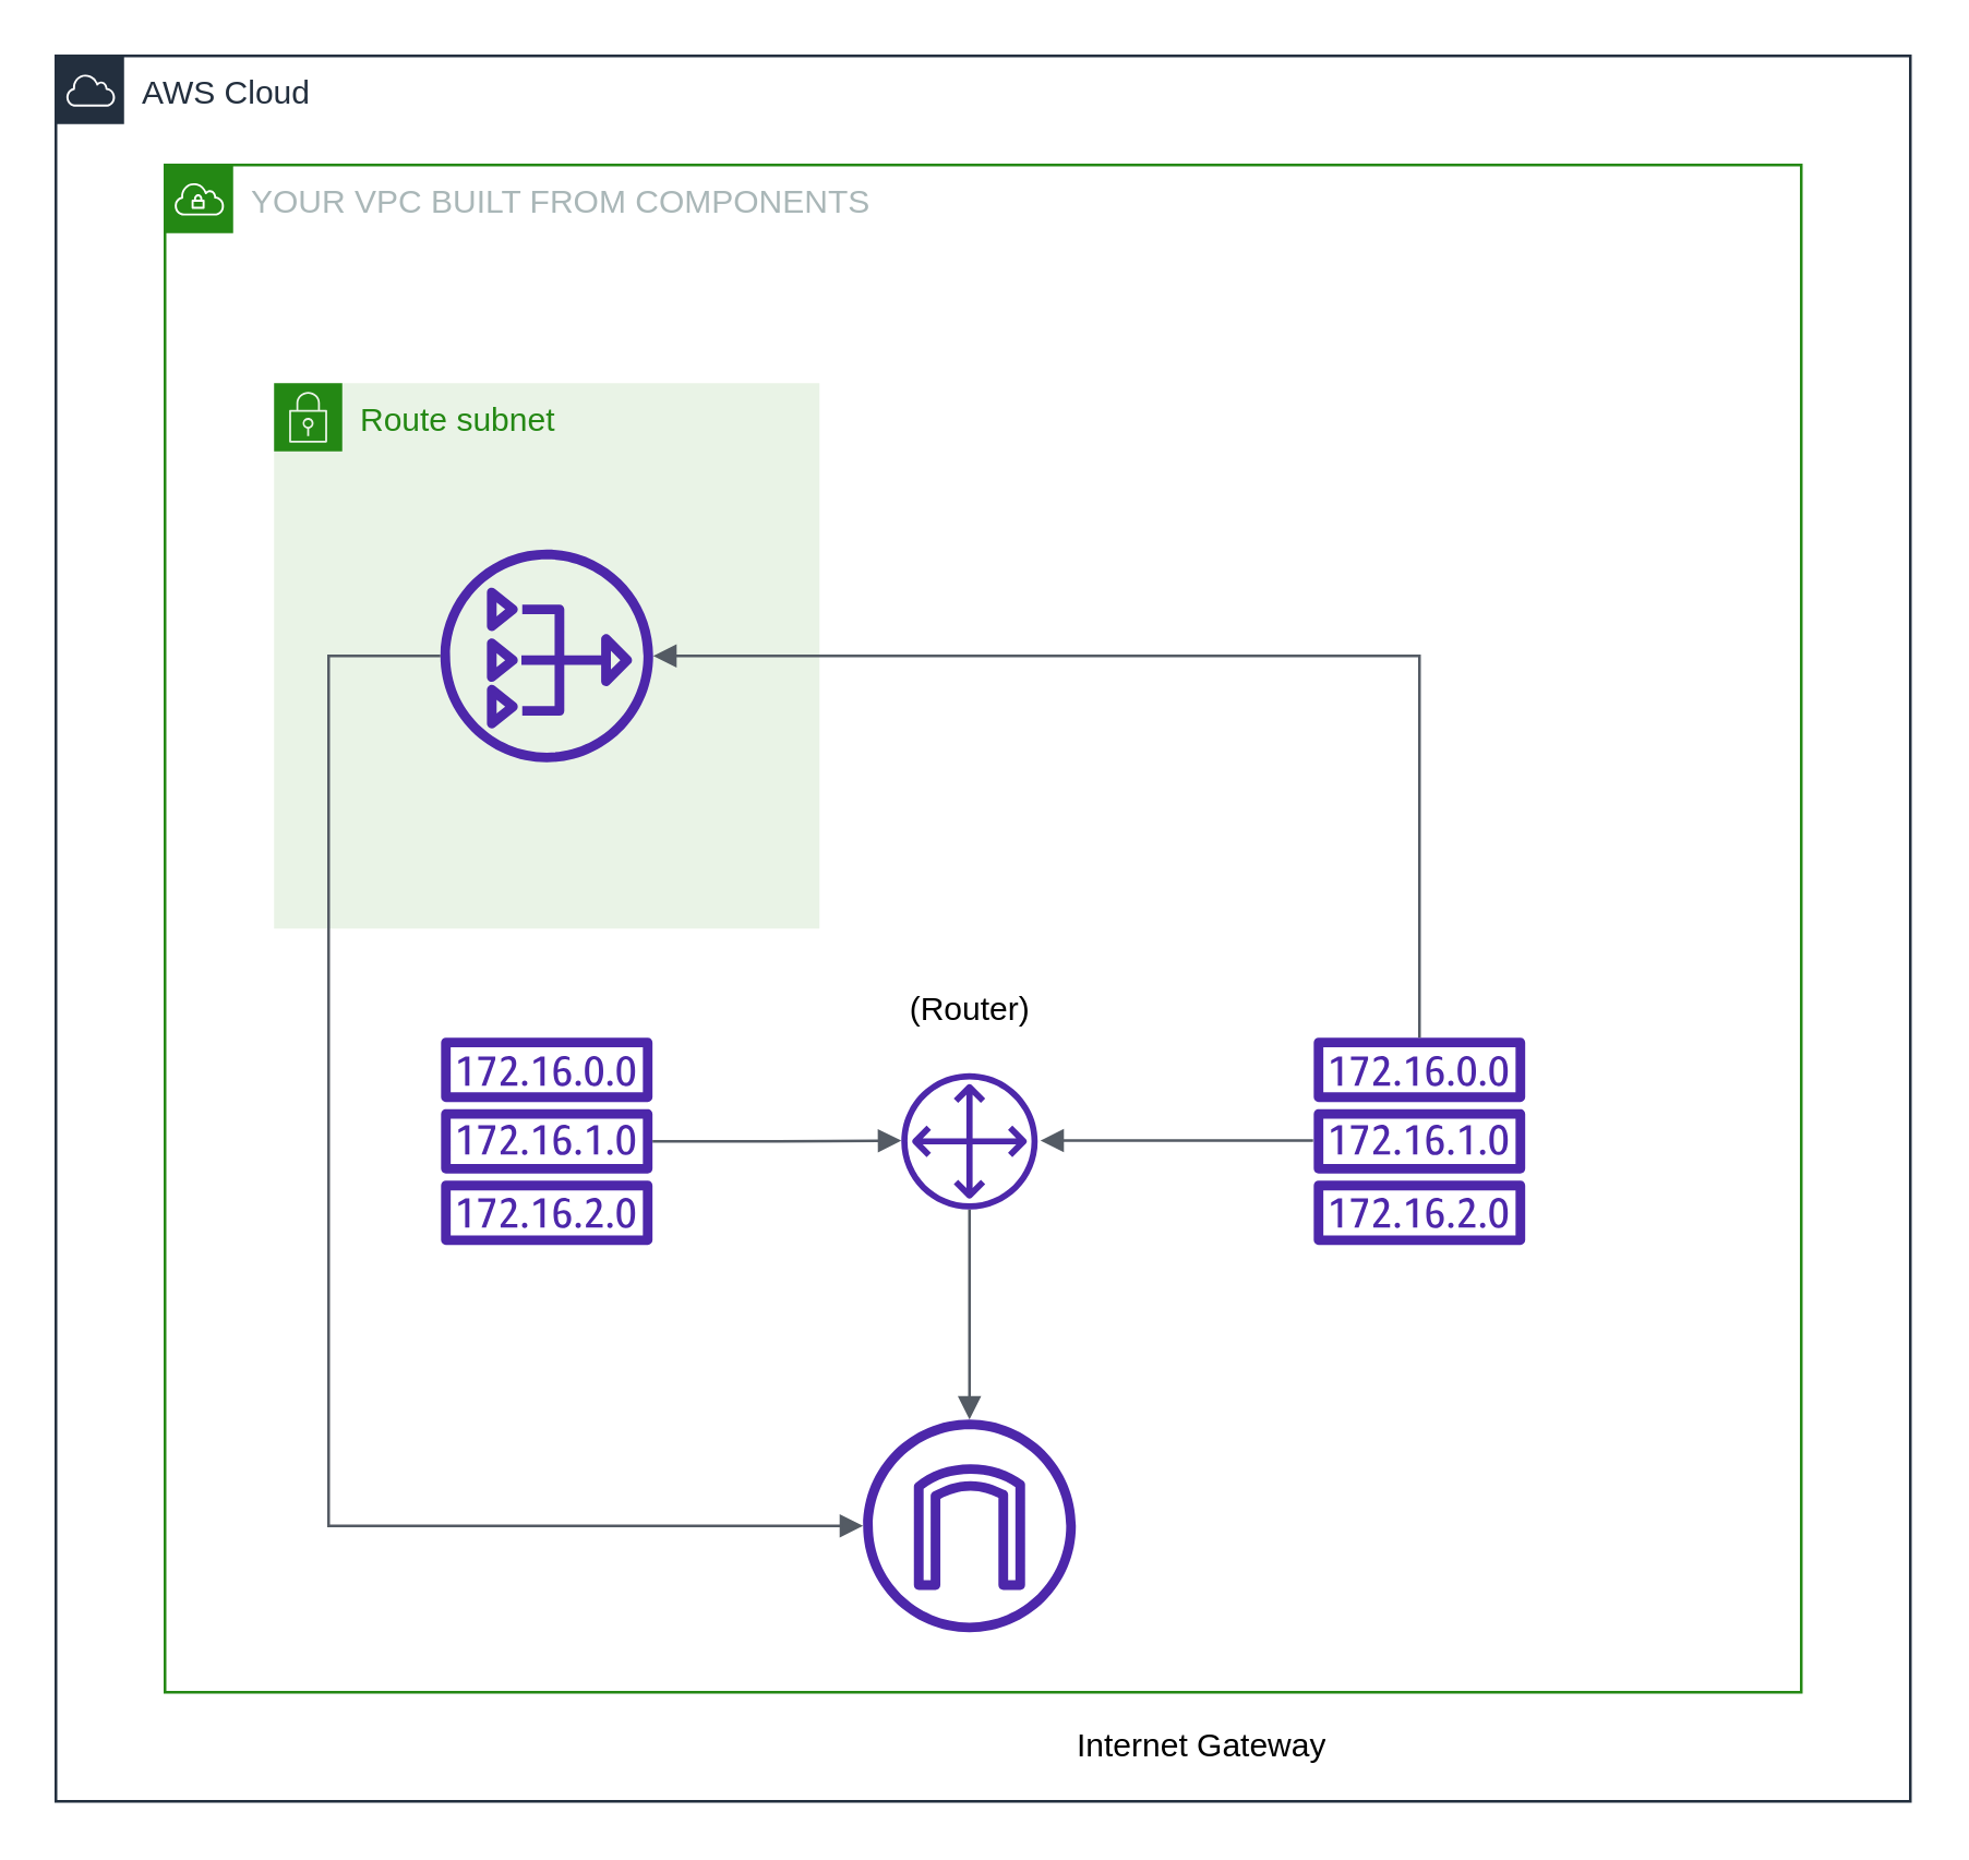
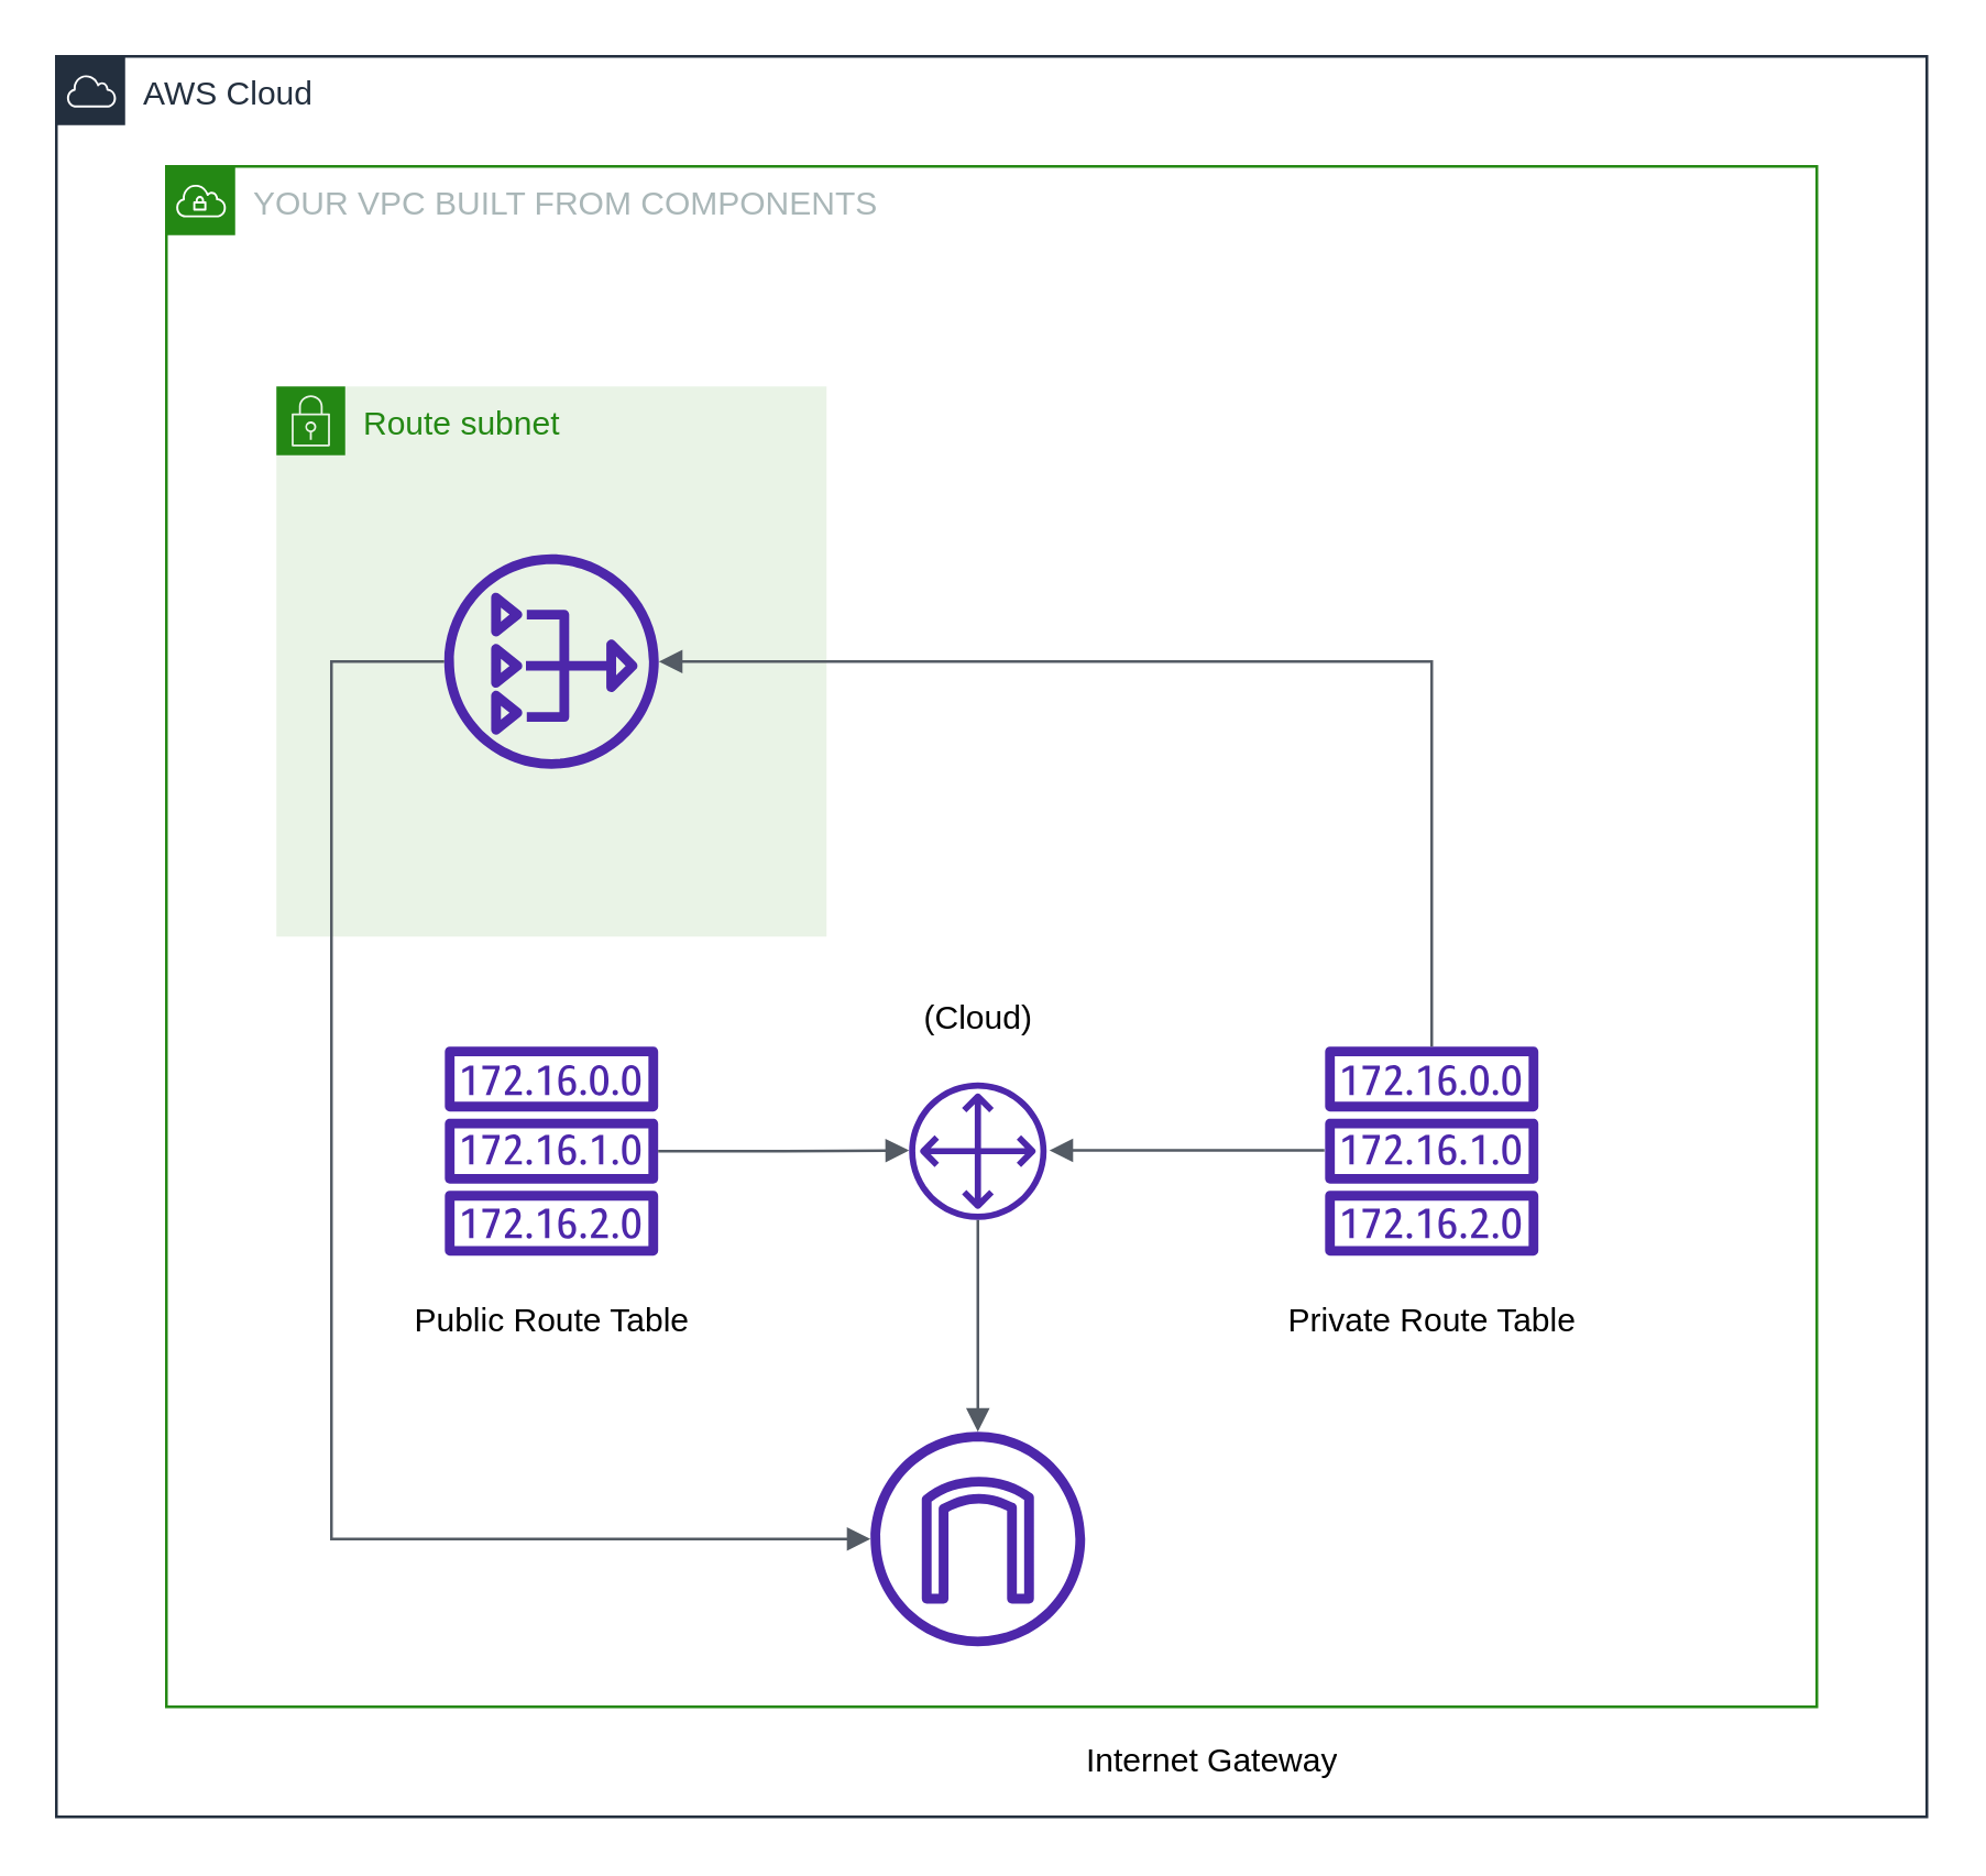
  <mxCell id="0" />
  <mxCell id="1" parent="0" />
  <mxCell id="2" value="AWS Cloud" style="points=[[0,0],[0.25,0],[0.5,0],[0.75,0],[1,0],[1,0.25],[1,0.5],[1,0.75],[1,1],[0.75,1],[0.5,1],[0.25,1],[0,1],[0,0.75],[0,0.5],[0,0.25]];outlineConnect=0;gradientColor=none;html=1;whiteSpace=wrap;fontSize=12;fontStyle=0;container=1;pointerEvents=0;collapsible=0;recursiveResize=0;shape=mxgraph.aws4.group;grIcon=mxgraph.aws4.group_aws_cloud;strokeColor=#232F3E;fillColor=none;verticalAlign=top;align=left;spacingLeft=30;fontColor=#232F3E;dashed=0;" vertex="1" parent="1"><mxGeometry x="20" y="20" width="680" height="640" as="geometry" /></mxCell>
  <mxCell id="3" value="YOUR VPC BUILT FROM COMPONENTS" style="points=[[0,0],[0.25,0],[0.5,0],[0.75,0],[1,0],[1,0.25],[1,0.5],[1,0.75],[1,1],[0.75,1],[0.5,1],[0.25,1],[0,1],[0,0.75],[0,0.5],[0,0.25]];outlineConnect=0;gradientColor=none;html=1;whiteSpace=wrap;fontSize=12;fontStyle=0;container=1;pointerEvents=0;collapsible=0;recursiveResize=0;shape=mxgraph.aws4.group;grIcon=mxgraph.aws4.group_vpc;strokeColor=#248814;fillColor=none;verticalAlign=top;align=left;spacingLeft=30;fontColor=#AAB7B8;dashed=0;" vertex="1" parent="2"><mxGeometry x="40" y="40" width="600" height="560" as="geometry" /></mxCell>
  <mxCell id="4" value="Route subnet" style="points=[[0,0],[0.25,0],[0.5,0],[0.75,0],[1,0],[1,0.25],[1,0.5],[1,0.75],[1,1],[0.75,1],[0.5,1],[0.25,1],[0,1],[0,0.75],[0,0.5],[0,0.25]];outlineConnect=0;gradientColor=none;html=1;whiteSpace=wrap;fontSize=12;fontStyle=0;container=1;pointerEvents=0;collapsible=0;recursiveResize=0;shape=mxgraph.aws4.group;grIcon=mxgraph.aws4.group_security_group;grStroke=0;strokeColor=#248814;fillColor=#E9F3E6;verticalAlign=top;align=left;spacingLeft=30;fontColor=#248814;dashed=0;" vertex="1" parent="3"><mxGeometry x="40" y="80" width="200" height="200" as="geometry" /></mxCell>
  <mxCell id="5" value="" style="sketch=0;outlineConnect=0;fontColor=#232F3E;gradientColor=none;fillColor=#4D27AA;strokeColor=none;dashed=0;verticalLabelPosition=bottom;verticalAlign=top;align=center;html=1;fontSize=12;fontStyle=0;aspect=fixed;pointerEvents=1;shape=mxgraph.aws4.nat_gateway;" vertex="1" parent="4"><mxGeometry x="61" y="61" width="78" height="78" as="geometry" /></mxCell>
  <mxCell id="6" value="" style="sketch=0;outlineConnect=0;fontColor=#232F3E;gradientColor=none;fillColor=#4D27AA;strokeColor=none;dashed=0;verticalLabelPosition=bottom;verticalAlign=top;align=center;html=1;fontSize=12;fontStyle=0;aspect=fixed;pointerEvents=1;shape=mxgraph.aws4.route_table;" vertex="1" parent="3"><mxGeometry x="421" y="320" width="78" height="76" as="geometry" /></mxCell>
  <mxCell id="7" value="" style="sketch=0;outlineConnect=0;fontColor=#232F3E;gradientColor=none;fillColor=#4D27AA;strokeColor=none;dashed=0;verticalLabelPosition=bottom;verticalAlign=top;align=center;html=1;fontSize=12;fontStyle=0;aspect=fixed;pointerEvents=1;shape=mxgraph.aws4.route_table;" vertex="1" parent="3"><mxGeometry x="101" y="320" width="78" height="76" as="geometry" /></mxCell>
  <mxCell id="8" value="" style="sketch=0;outlineConnect=0;fontColor=#232F3E;gradientColor=none;fillColor=#4D27AA;strokeColor=none;dashed=0;verticalLabelPosition=bottom;verticalAlign=top;align=center;html=1;fontSize=12;fontStyle=0;aspect=fixed;pointerEvents=1;shape=mxgraph.aws4.internet_gateway;" vertex="1" parent="3"><mxGeometry x="256" y="460" width="78" height="78" as="geometry" /></mxCell>
  <mxCell id="9" value="" style="sketch=0;outlineConnect=0;fontColor=#232F3E;gradientColor=none;fillColor=#4D27AA;strokeColor=none;dashed=0;verticalLabelPosition=bottom;verticalAlign=top;align=center;html=1;fontSize=12;fontStyle=0;aspect=fixed;pointerEvents=1;shape=mxgraph.aws4.customer_gateway;" vertex="1" parent="3"><mxGeometry x="270" y="333" width="50" height="50" as="geometry" /></mxCell>
- <mxCell id="12" value="(Router)" style="text;html=1;strokeColor=none;fillColor=none;align=center;verticalAlign=middle;whiteSpace=wrap;overflow=hidden;" vertex="1" parent="3"><mxGeometry x="234.5" y="300" width="121" height="20" as="geometry" /></mxCell>
+ <mxCell id="10" value="Public Route Table" style="text;html=1;strokeColor=none;fillColor=none;align=center;verticalAlign=middle;whiteSpace=wrap;overflow=hidden;" vertex="1" parent="3"><mxGeometry x="79.5" y="410" width="121" height="20" as="geometry" /></mxCell>
+ <mxCell id="11" value="Private Route Table" style="text;html=1;strokeColor=none;fillColor=none;align=center;verticalAlign=middle;whiteSpace=wrap;overflow=hidden;" vertex="1" parent="3"><mxGeometry x="399.5" y="410" width="121" height="20" as="geometry" /></mxCell>
+ <mxCell id="12" value="(Cloud)" style="text;html=1;strokeColor=none;fillColor=none;align=center;verticalAlign=middle;whiteSpace=wrap;overflow=hidden;" vertex="1" parent="3"><mxGeometry x="234.5" y="300" width="121" height="20" as="geometry" /></mxCell>
  <mxCell id="13" value="" style="edgeStyle=orthogonalEdgeStyle;html=1;endArrow=none;elbow=vertical;startArrow=block;startFill=1;strokeColor=#545B64;rounded=0;" edge="1" parent="3" source="5" target="6"><mxGeometry width="100" relative="1" as="geometry"><mxPoint x="260" y="179.76" as="sourcePoint" /><mxPoint x="280" y="180" as="targetPoint" /></mxGeometry></mxCell>
  <mxCell id="14" value="" style="edgeStyle=orthogonalEdgeStyle;html=1;endArrow=none;elbow=vertical;startArrow=block;startFill=1;strokeColor=#545B64;rounded=0;" edge="1" parent="3"><mxGeometry width="100" relative="1" as="geometry"><mxPoint x="321" y="357.71" as="sourcePoint" /><mxPoint x="421" y="357.71" as="targetPoint" /><Array as="points"><mxPoint x="371" y="357.71" /><mxPoint x="371" y="357.71" /></Array></mxGeometry></mxCell>
  <mxCell id="15" value="" style="edgeStyle=orthogonalEdgeStyle;html=1;endArrow=block;elbow=vertical;startArrow=none;endFill=1;strokeColor=#545B64;rounded=0;" edge="1" parent="3" source="7"><mxGeometry width="100" relative="1" as="geometry"><mxPoint x="170" y="357.71" as="sourcePoint" /><mxPoint x="270" y="357.71" as="targetPoint" /></mxGeometry></mxCell>
  <mxCell id="16" value="" style="edgeStyle=orthogonalEdgeStyle;html=1;endArrow=none;elbow=vertical;startArrow=block;startFill=1;strokeColor=#545B64;rounded=0;" edge="1" parent="3" source="8" target="5"><mxGeometry width="100" relative="1" as="geometry"><mxPoint x="1" y="357.5" as="sourcePoint" /><mxPoint x="101" y="357.5" as="targetPoint" /><Array as="points"><mxPoint x="60" y="499" /><mxPoint x="60" y="180" /></Array></mxGeometry></mxCell>
  <mxCell id="17" value="" style="edgeStyle=orthogonalEdgeStyle;html=1;endArrow=none;elbow=vertical;startArrow=block;startFill=1;strokeColor=#545B64;rounded=0;" edge="1" parent="3" source="8" target="9"><mxGeometry width="100" relative="1" as="geometry"><mxPoint x="280" y="410" as="sourcePoint" /><mxPoint x="380" y="410" as="targetPoint" /></mxGeometry></mxCell>
  <mxCell id="18" value="Internet Gateway" style="text;html=1;strokeColor=none;fillColor=none;align=center;verticalAlign=middle;whiteSpace=wrap;overflow=hidden;" vertex="1" parent="2"><mxGeometry x="359.5" y="610" width="121" height="20" as="geometry" /></mxCell>
